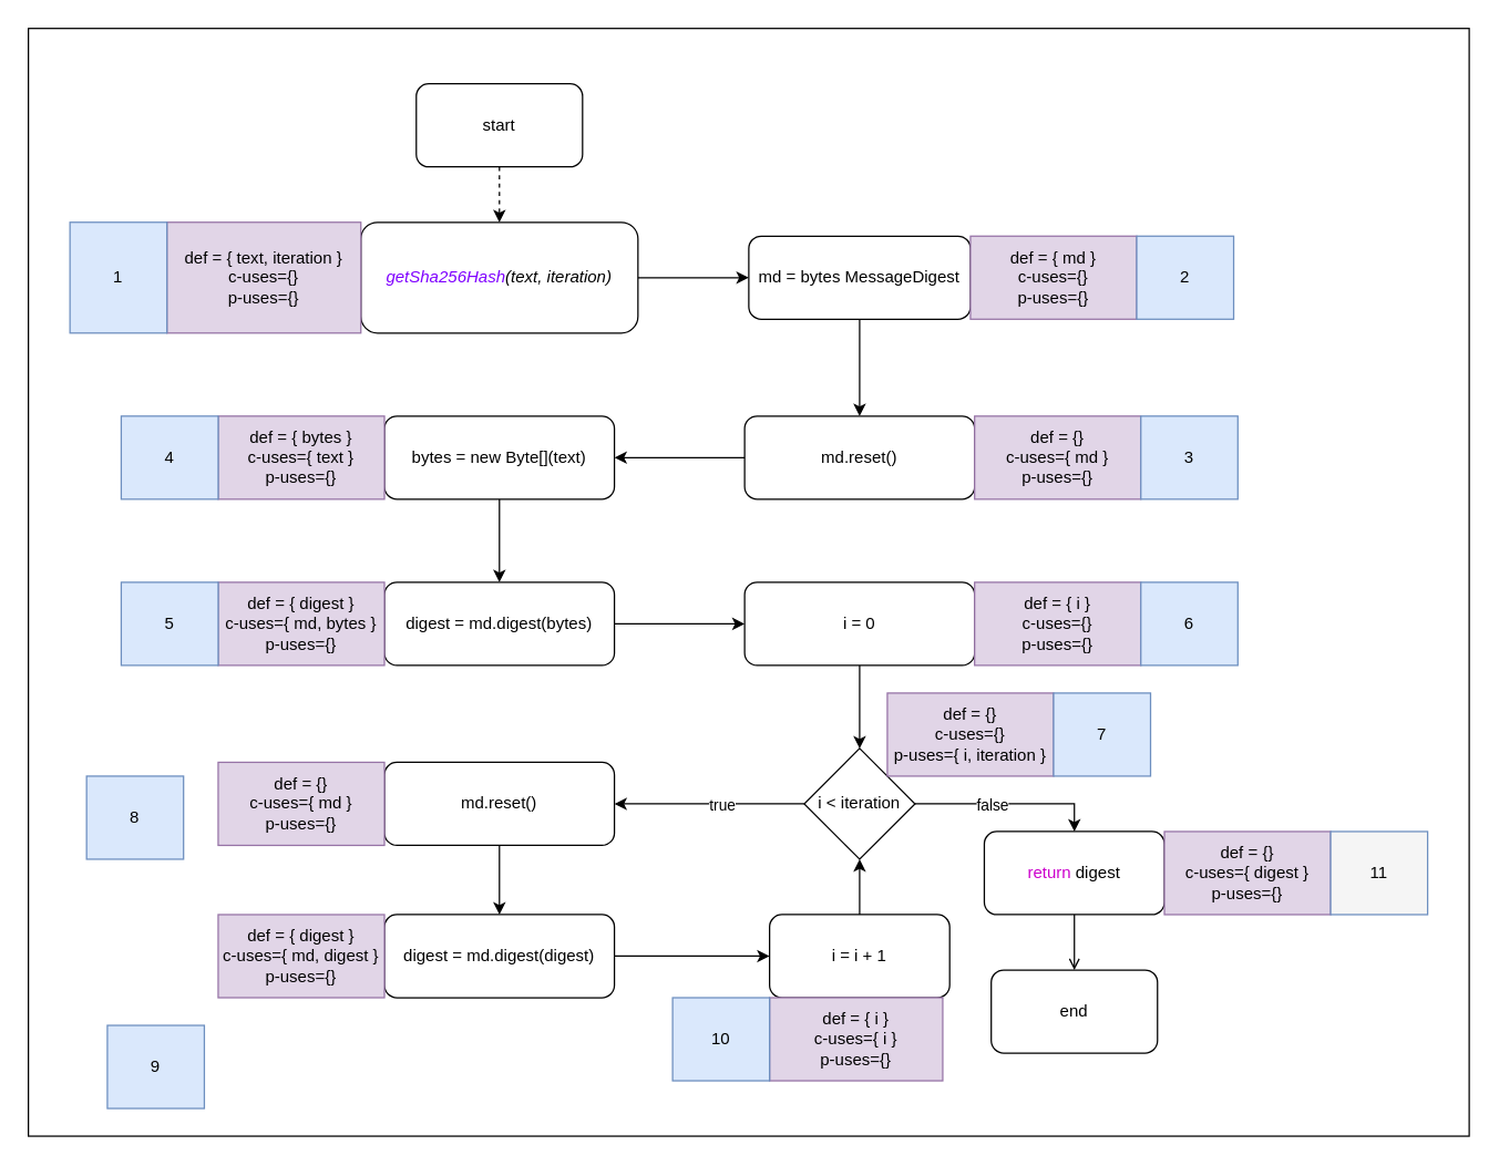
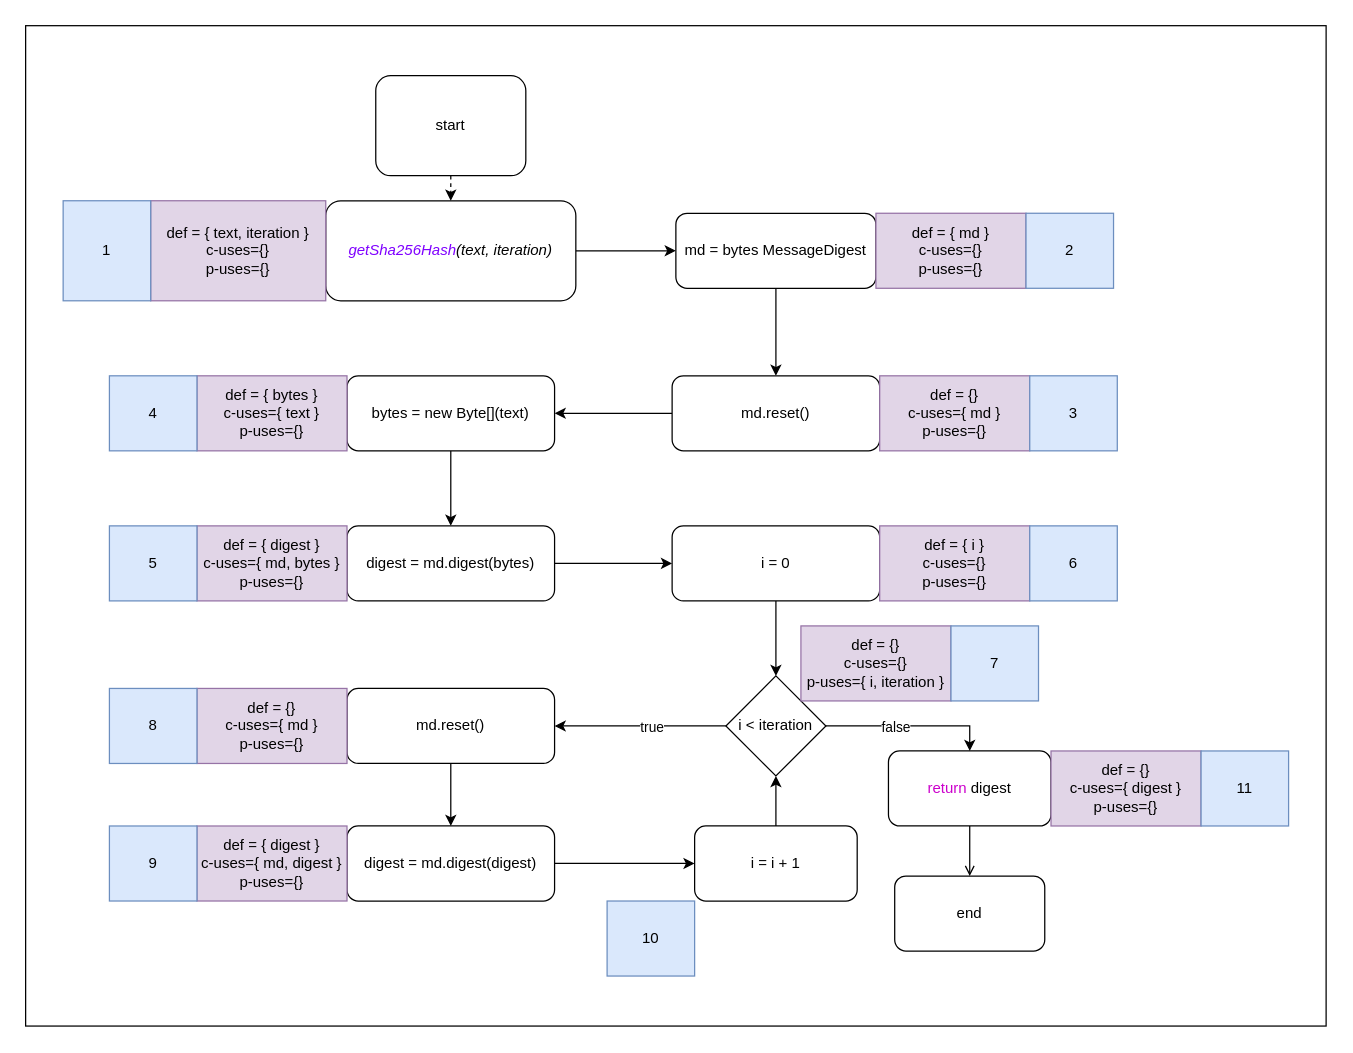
  <mxCell id="0" />
  <mxCell id="1" parent="0" />
  <mxCell id="2" value="" style="rounded=0;whiteSpace=wrap;html=1;fontSize=12;fontColor=#CC00CC;" parent="1" vertex="1"><mxGeometry x="20" y="20" width="1040" height="800" as="geometry" /></mxCell>
  <mxCell id="3" value="" style="edgeStyle=orthogonalEdgeStyle;rounded=0;orthogonalLoop=1;jettySize=auto;html=1;fontSize=12;fontColor=#000000;exitX=1;exitY=0.5;exitDx=0;exitDy=0;" parent="1" source="4" target="8" edge="1"><mxGeometry relative="1" as="geometry" /></mxCell>
  <mxCell id="4" value="&lt;i&gt;&lt;font color=&quot;#7f00ff&quot;&gt;getSha256Hash&lt;/font&gt;(text, iteration)&lt;/i&gt;" style="rounded=1;whiteSpace=wrap;html=1;fontSize=12;" parent="1" vertex="1"><mxGeometry x="260" y="160" width="200" height="80" as="geometry" /></mxCell>
  <mxCell id="5" style="edgeStyle=orthogonalEdgeStyle;rounded=0;orthogonalLoop=1;jettySize=auto;html=1;exitX=0.5;exitY=1;exitDx=0;exitDy=0;entryX=0.5;entryY=0;entryDx=0;entryDy=0;fontSize=12;dashed=1;" parent="1" source="6" target="4" edge="1"><mxGeometry relative="1" as="geometry" /></mxCell>
- <mxCell id="6" value="start" style="rounded=1;whiteSpace=wrap;html=1;fontSize=12;" parent="1" vertex="1"><mxGeometry x="300" y="60" width="120" height="60" as="geometry" /></mxCell>
+ <mxCell id="6" value="start" style="rounded=1;whiteSpace=wrap;html=1;fontSize=12;" parent="1" vertex="1"><mxGeometry x="300" y="60" width="120" height="80" as="geometry" /></mxCell>
  <mxCell id="7" value="" style="edgeStyle=orthogonalEdgeStyle;rounded=0;orthogonalLoop=1;jettySize=auto;html=1;fontSize=12;fontColor=#000000;" parent="1" source="8" target="10" edge="1"><mxGeometry relative="1" as="geometry" /></mxCell>
  <mxCell id="8" value="md = bytes MessageDigest" style="rounded=1;whiteSpace=wrap;html=1;fontSize=12;" parent="1" vertex="1"><mxGeometry x="540" y="170" width="160" height="60" as="geometry" /></mxCell>
  <mxCell id="9" value="" style="edgeStyle=orthogonalEdgeStyle;rounded=0;orthogonalLoop=1;jettySize=auto;html=1;fontSize=12;fontColor=#000000;" parent="1" source="10" target="12" edge="1"><mxGeometry relative="1" as="geometry" /></mxCell>
  <mxCell id="10" value="md.reset()" style="rounded=1;whiteSpace=wrap;html=1;fontSize=12;" parent="1" vertex="1"><mxGeometry x="537" y="300" width="166" height="60" as="geometry" /></mxCell>
  <mxCell id="11" value="" style="edgeStyle=orthogonalEdgeStyle;rounded=0;orthogonalLoop=1;jettySize=auto;html=1;fontSize=12;fontColor=#000000;" parent="1" source="12" target="14" edge="1"><mxGeometry relative="1" as="geometry" /></mxCell>
  <mxCell id="12" value="bytes = new Byte[](text)" style="rounded=1;whiteSpace=wrap;html=1;fontSize=12;" parent="1" vertex="1"><mxGeometry x="277" y="300" width="166" height="60" as="geometry" /></mxCell>
  <mxCell id="13" value="" style="edgeStyle=orthogonalEdgeStyle;rounded=0;orthogonalLoop=1;jettySize=auto;html=1;fontSize=12;fontColor=#000000;" parent="1" source="14" target="16" edge="1"><mxGeometry relative="1" as="geometry" /></mxCell>
  <mxCell id="14" value="digest = md.digest(bytes)" style="rounded=1;whiteSpace=wrap;html=1;fontSize=12;" parent="1" vertex="1"><mxGeometry x="277" y="420" width="166" height="60" as="geometry" /></mxCell>
  <mxCell id="15" value="" style="edgeStyle=orthogonalEdgeStyle;rounded=0;orthogonalLoop=1;jettySize=auto;html=1;fontSize=12;fontColor=#000000;" parent="1" source="16" target="21" edge="1"><mxGeometry relative="1" as="geometry" /></mxCell>
  <mxCell id="16" value="i = 0" style="rounded=1;whiteSpace=wrap;html=1;fontSize=12;" parent="1" vertex="1"><mxGeometry x="537" y="420" width="166" height="60" as="geometry" /></mxCell>
  <mxCell id="17" style="edgeStyle=orthogonalEdgeStyle;rounded=0;orthogonalLoop=1;jettySize=auto;html=1;exitX=0;exitY=0.5;exitDx=0;exitDy=0;entryX=1;entryY=0.5;entryDx=0;entryDy=0;fontSize=12;fontColor=#000000;" parent="1" source="21" target="23" edge="1"><mxGeometry relative="1" as="geometry" /></mxCell>
  <mxCell id="18" value="true" style="edgeLabel;html=1;align=center;verticalAlign=middle;resizable=0;points=[];" vertex="1" connectable="0" parent="17"><mxGeometry x="-0.108" relative="1" as="geometry"><mxPoint x="1" as="offset" /></mxGeometry></mxCell>
  <mxCell id="19" style="edgeStyle=orthogonalEdgeStyle;rounded=0;orthogonalLoop=1;jettySize=auto;html=1;exitX=1;exitY=0.5;exitDx=0;exitDy=0;entryX=0.5;entryY=0;entryDx=0;entryDy=0;fontSize=12;fontColor=#000000;" parent="1" source="21" target="29" edge="1"><mxGeometry relative="1" as="geometry" /></mxCell>
  <mxCell id="20" value="false" style="edgeLabel;html=1;align=center;verticalAlign=middle;resizable=0;points=[];" vertex="1" connectable="0" parent="19"><mxGeometry x="-0.333" y="1" relative="1" as="geometry"><mxPoint x="10" y="1" as="offset" /></mxGeometry></mxCell>
  <mxCell id="21" value="i &amp;lt; iteration" style="rhombus;whiteSpace=wrap;html=1;fontSize=12;fontColor=#000000;" parent="1" vertex="1"><mxGeometry x="580" y="540" width="80" height="80" as="geometry" /></mxCell>
  <mxCell id="22" value="" style="edgeStyle=orthogonalEdgeStyle;rounded=0;orthogonalLoop=1;jettySize=auto;html=1;fontSize=12;fontColor=#000000;" parent="1" source="23" target="25" edge="1"><mxGeometry relative="1" as="geometry" /></mxCell>
  <mxCell id="23" value="md.reset()" style="rounded=1;whiteSpace=wrap;html=1;fontSize=12;" parent="1" vertex="1"><mxGeometry x="277" y="550" width="166" height="60" as="geometry" /></mxCell>
  <mxCell id="24" value="" style="edgeStyle=orthogonalEdgeStyle;rounded=0;orthogonalLoop=1;jettySize=auto;html=1;fontSize=12;fontColor=#000000;" parent="1" source="25" target="27" edge="1"><mxGeometry relative="1" as="geometry" /></mxCell>
  <mxCell id="25" value="digest = md.digest(digest)" style="rounded=1;whiteSpace=wrap;html=1;fontSize=12;" parent="1" vertex="1"><mxGeometry x="277" y="660" width="166" height="60" as="geometry" /></mxCell>
  <mxCell id="26" style="edgeStyle=orthogonalEdgeStyle;rounded=0;orthogonalLoop=1;jettySize=auto;html=1;exitX=0.5;exitY=0;exitDx=0;exitDy=0;entryX=0.5;entryY=1;entryDx=0;entryDy=0;fontSize=12;fontColor=#000000;" parent="1" source="27" target="21" edge="1"><mxGeometry relative="1" as="geometry" /></mxCell>
  <mxCell id="27" value="i = i + 1" style="rounded=1;whiteSpace=wrap;html=1;fontSize=12;" parent="1" vertex="1"><mxGeometry x="555" y="660" width="130" height="60" as="geometry" /></mxCell>
  <mxCell id="28" value="" style="edgeStyle=orthogonalEdgeStyle;rounded=0;orthogonalLoop=1;jettySize=auto;html=1;fontSize=12;fontColor=#000000;endArrow=open;" parent="1" source="29" target="30" edge="1"><mxGeometry relative="1" as="geometry" /></mxCell>
  <mxCell id="29" value="&lt;font color=&quot;#cc00cc&quot;&gt;return&lt;/font&gt; digest" style="rounded=1;whiteSpace=wrap;html=1;fontSize=12;" parent="1" vertex="1"><mxGeometry x="710" y="600" width="130" height="60" as="geometry" /></mxCell>
  <mxCell id="30" value="end" style="rounded=1;whiteSpace=wrap;html=1;fontSize=12;" parent="1" vertex="1"><mxGeometry x="715" y="700" width="120" height="60" as="geometry" /></mxCell>
  <mxCell id="31" value="def = { text, iteration }&lt;br&gt;c-uses={}&lt;br&gt;p-uses={}" style="rounded=0;whiteSpace=wrap;html=1;fontSize=12;fillColor=#e1d5e7;strokeColor=#9673a6;" parent="1" vertex="1"><mxGeometry x="120" y="160" width="140" height="80" as="geometry" /></mxCell>
  <mxCell id="32" value="def = { md }&lt;br&gt;c-uses={}&lt;br&gt;p-uses={}" style="rounded=0;whiteSpace=wrap;html=1;fontSize=12;fillColor=#e1d5e7;strokeColor=#9673a6;" parent="1" vertex="1"><mxGeometry x="700" y="170" width="120" height="60" as="geometry" /></mxCell>
  <mxCell id="33" value="def = {}&lt;br&gt;c-uses={ md }&lt;br&gt;p-uses={}" style="rounded=0;whiteSpace=wrap;html=1;fontSize=12;fillColor=#e1d5e7;strokeColor=#9673a6;" parent="1" vertex="1"><mxGeometry x="703" y="300" width="120" height="60" as="geometry" /></mxCell>
  <mxCell id="34" value="def = { bytes }&lt;br&gt;c-uses={ text }&lt;br&gt;p-uses={}" style="rounded=0;whiteSpace=wrap;html=1;fontSize=12;fillColor=#e1d5e7;strokeColor=#9673a6;" parent="1" vertex="1"><mxGeometry x="157" y="300" width="120" height="60" as="geometry" /></mxCell>
  <mxCell id="35" value="def = { digest }&lt;br&gt;c-uses={ md, bytes }&lt;br&gt;p-uses={}" style="rounded=0;whiteSpace=wrap;html=1;fontSize=12;fillColor=#e1d5e7;strokeColor=#9673a6;" parent="1" vertex="1"><mxGeometry x="157" y="420" width="120" height="60" as="geometry" /></mxCell>
  <mxCell id="36" value="def = {}&lt;br&gt;c-uses={ md }&lt;br&gt;p-uses={}" style="rounded=0;whiteSpace=wrap;html=1;fontSize=12;fillColor=#e1d5e7;strokeColor=#9673a6;" parent="1" vertex="1"><mxGeometry x="157" y="550" width="120" height="60" as="geometry" /></mxCell>
  <mxCell id="37" value="def = { digest }&lt;br&gt;c-uses={ md, digest }&lt;br&gt;p-uses={}" style="rounded=0;whiteSpace=wrap;html=1;fontSize=12;fillColor=#e1d5e7;strokeColor=#9673a6;" parent="1" vertex="1"><mxGeometry x="157" y="660" width="120" height="60" as="geometry" /></mxCell>
  <mxCell id="38" value="def = { i }&lt;br&gt;c-uses={}&lt;br&gt;p-uses={}" style="rounded=0;whiteSpace=wrap;html=1;fontSize=12;fillColor=#e1d5e7;strokeColor=#9673a6;" parent="1" vertex="1"><mxGeometry x="703" y="420" width="120" height="60" as="geometry" /></mxCell>
  <mxCell id="39" value="def = {}&lt;br&gt;c-uses={ digest }&lt;br&gt;p-uses={}" style="rounded=0;whiteSpace=wrap;html=1;fontSize=12;fillColor=#e1d5e7;strokeColor=#9673a6;" parent="1" vertex="1"><mxGeometry x="840" y="600" width="120" height="60" as="geometry" /></mxCell>
- <mxCell id="40" value="def = { i }&lt;br&gt;c-uses={ i }&lt;br&gt;p-uses={}" style="rounded=0;whiteSpace=wrap;html=1;fontSize=12;fillColor=#e1d5e7;strokeColor=#9673a6;" parent="1" vertex="1"><mxGeometry x="555" y="720" width="125" height="60" as="geometry" /></mxCell>
  <mxCell id="41" value="def = {}&lt;br&gt;c-uses={}&lt;br&gt;p-uses={ i, iteration }" style="rounded=0;whiteSpace=wrap;html=1;fontSize=12;fillColor=#e1d5e7;strokeColor=#9673a6;" parent="1" vertex="1"><mxGeometry x="640" y="500" width="120" height="60" as="geometry" /></mxCell>
  <mxCell id="42" value="1" style="rounded=0;whiteSpace=wrap;html=1;fontSize=12;fillColor=#dae8fc;strokeColor=#6c8ebf;" parent="1" vertex="1"><mxGeometry x="50" y="160" width="70" height="80" as="geometry" /></mxCell>
  <mxCell id="43" value="2" style="rounded=0;whiteSpace=wrap;html=1;fontSize=12;fillColor=#dae8fc;strokeColor=#6c8ebf;" parent="1" vertex="1"><mxGeometry x="820" y="170" width="70" height="60" as="geometry" /></mxCell>
  <mxCell id="44" value="3" style="rounded=0;whiteSpace=wrap;html=1;fontSize=12;fillColor=#dae8fc;strokeColor=#6c8ebf;" parent="1" vertex="1"><mxGeometry x="823" y="300" width="70" height="60" as="geometry" /></mxCell>
  <mxCell id="45" value="4" style="rounded=0;whiteSpace=wrap;html=1;fontSize=12;fillColor=#dae8fc;strokeColor=#6c8ebf;" parent="1" vertex="1"><mxGeometry x="87" y="300" width="70" height="60" as="geometry" /></mxCell>
  <mxCell id="46" value="5" style="rounded=0;whiteSpace=wrap;html=1;fontSize=12;fillColor=#dae8fc;strokeColor=#6c8ebf;" parent="1" vertex="1"><mxGeometry x="87" y="420" width="70" height="60" as="geometry" /></mxCell>
- <mxCell id="47" value="8" style="rounded=0;whiteSpace=wrap;html=1;fontSize=12;fillColor=#dae8fc;strokeColor=#6c8ebf;" parent="1" vertex="1"><mxGeometry x="62" y="560" width="70" height="60" as="geometry" /></mxCell>
+ <mxCell id="47" value="8" style="rounded=0;whiteSpace=wrap;html=1;fontSize=12;fillColor=#dae8fc;strokeColor=#6c8ebf;" parent="1" vertex="1"><mxGeometry x="87" y="550" width="70" height="60" as="geometry" /></mxCell>
  <mxCell id="48" value="10" style="rounded=0;whiteSpace=wrap;html=1;fontSize=12;fillColor=#dae8fc;strokeColor=#6c8ebf;" parent="1" vertex="1"><mxGeometry x="485" y="720" width="70" height="60" as="geometry" /></mxCell>
- <mxCell id="49" value="9" style="rounded=0;whiteSpace=wrap;html=1;fontSize=12;fillColor=#dae8fc;strokeColor=#6c8ebf;" parent="1" vertex="1"><mxGeometry x="77" y="740" width="70" height="60" as="geometry" /></mxCell>
- <mxCell id="50" value="11" style="rounded=0;whiteSpace=wrap;html=1;fontSize=12;fillColor=#f5f5f5;strokeColor=#6c8ebf;" parent="1" vertex="1"><mxGeometry x="960" y="600" width="70" height="60" as="geometry" /></mxCell>
+ <mxCell id="49" value="9" style="rounded=0;whiteSpace=wrap;html=1;fontSize=12;fillColor=#dae8fc;strokeColor=#6c8ebf;" parent="1" vertex="1"><mxGeometry x="87" y="660" width="70" height="60" as="geometry" /></mxCell>
+ <mxCell id="50" value="11" style="rounded=0;whiteSpace=wrap;html=1;fontSize=12;fillColor=#dae8fc;strokeColor=#6c8ebf;" parent="1" vertex="1"><mxGeometry x="960" y="600" width="70" height="60" as="geometry" /></mxCell>
  <mxCell id="51" value="6" style="rounded=0;whiteSpace=wrap;html=1;fontSize=12;fillColor=#dae8fc;strokeColor=#6c8ebf;" parent="1" vertex="1"><mxGeometry x="823" y="420" width="70" height="60" as="geometry" /></mxCell>
  <mxCell id="52" value="7" style="rounded=0;whiteSpace=wrap;html=1;fontSize=12;fillColor=#dae8fc;strokeColor=#6c8ebf;" parent="1" vertex="1"><mxGeometry x="760" y="500" width="70" height="60" as="geometry" /></mxCell>
